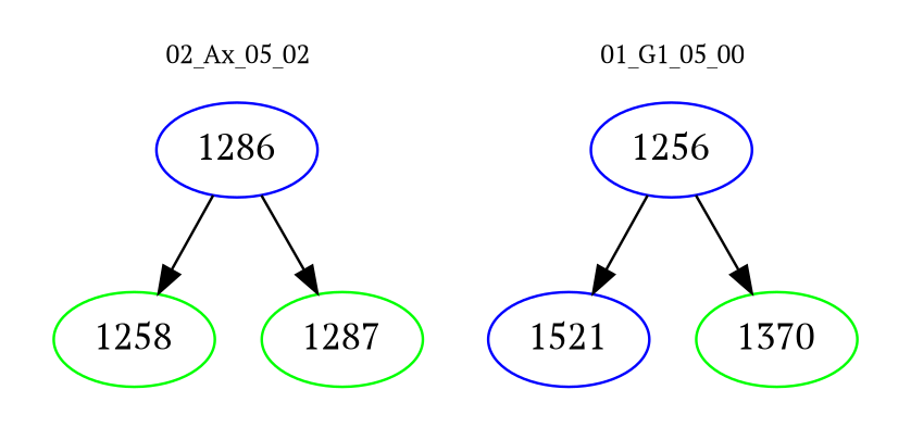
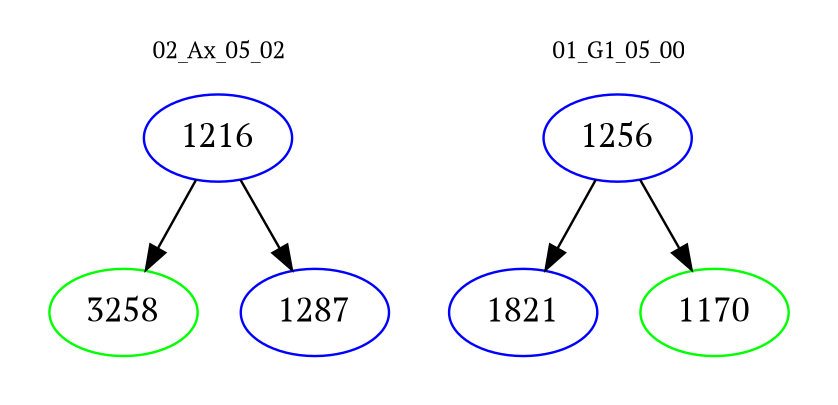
  digraph {
    fontname="PT Serif"
    node [color=blue fontname="PT Serif"]
    edge [color=black fontname="PT Serif"]
-   n1 [label=1286]
-   n2 [color=green label=1258]
-   n3 [color=green label=1287]
+   n1 [label=1216]
+   n2 [color=green label=3258]
+   n3 [label=1287]
    n4 [label=1256]
-   n5 [label=1521]
-   n6 [color=green label=1370]
+   n5 [label=1821]
+   n6 [color=green label=1170]
    subgraph cluster_1 {
      color=white
      fontsize=10
      label="02_Ax_05_02"
      n1
      n2
      n3
    }
    subgraph cluster_2 {
      color=white
      fontsize=10
      label="01_G1_05_00"
      n4
      n5
      n6
    }
    n1 -> n2
    n1 -> n3
    n4 -> n5
    n4 -> n6
  }
